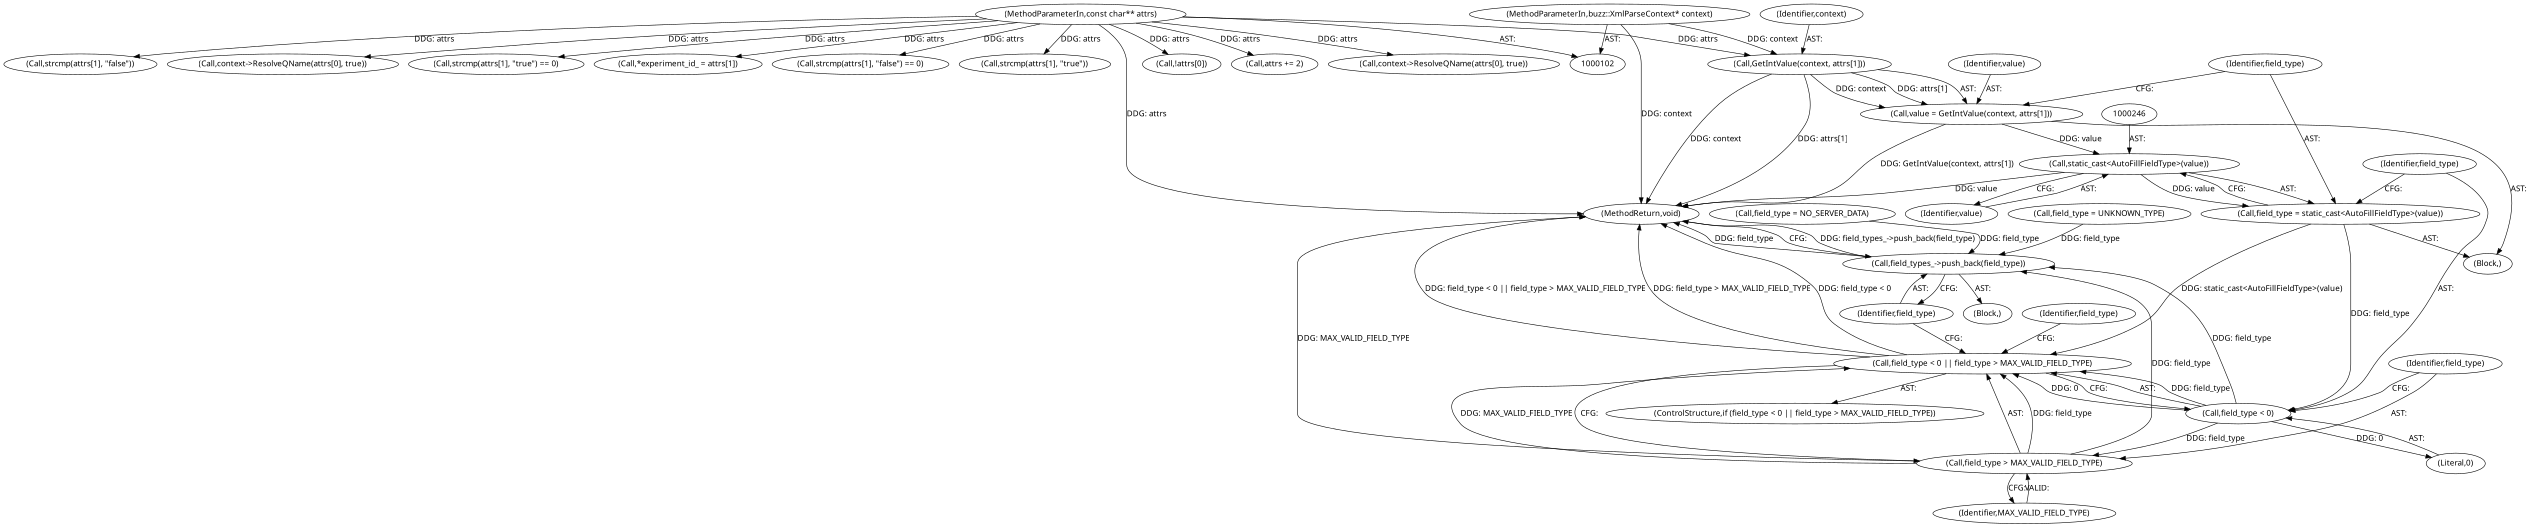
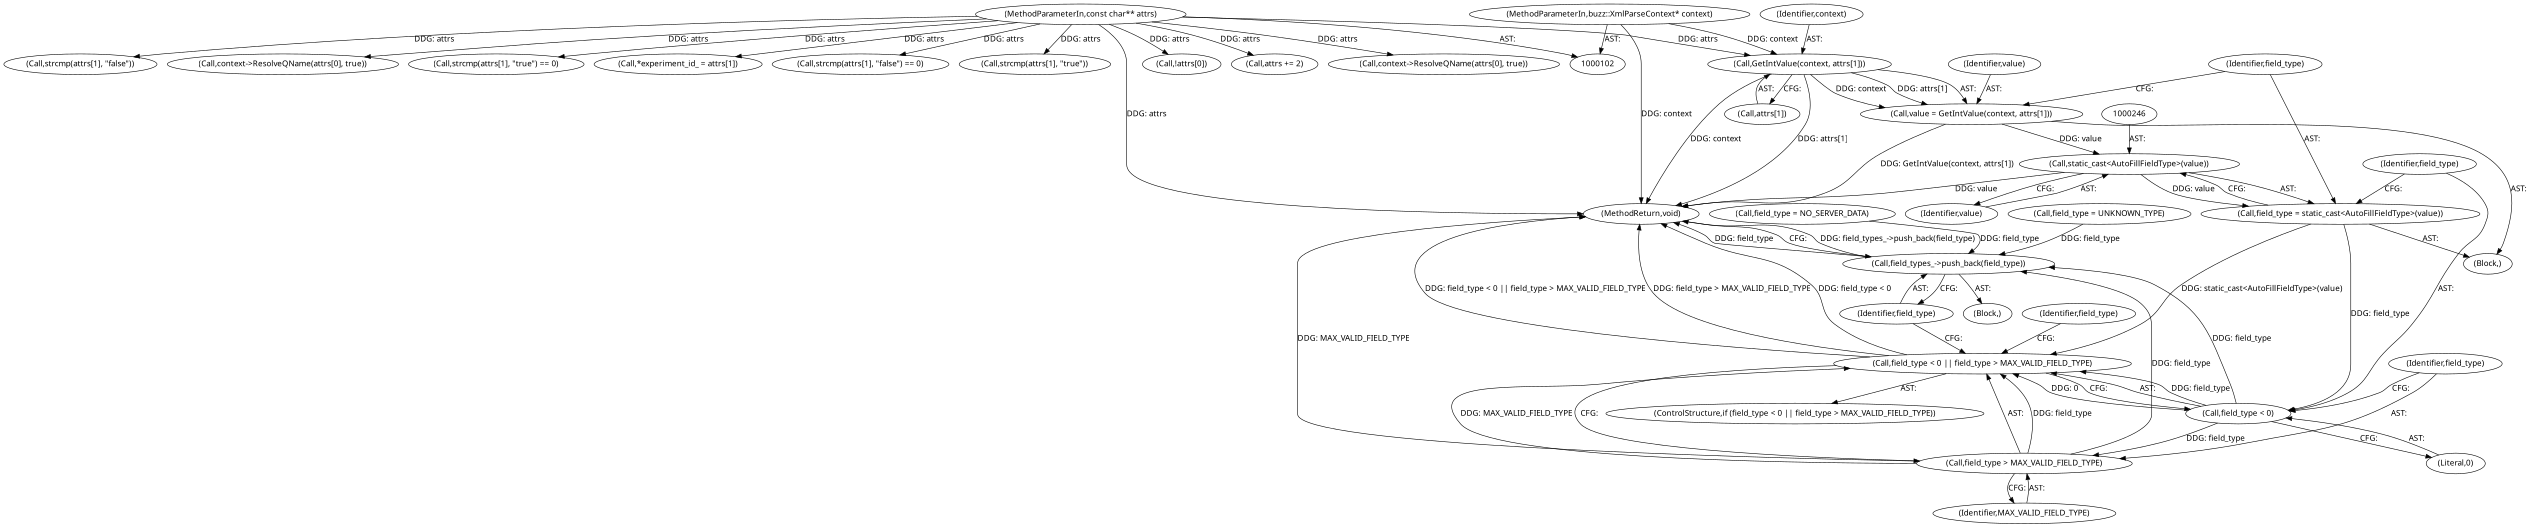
  digraph {
    fontname="Noto Sans"
    node [fontname="Noto Sans"]
    edge [fontname="Noto Sans"]
    n1 [label="(Call,GetIntValue(context, attrs[1]))"]
    n2 [label="(Call,value = GetIntValue(context, attrs[1]))"]
+   n3 [label="(Call,attrs[1])"]
    n4 [label="(MethodReturn,void)"]
    n5 [label="(Call,static_cast<AutoFillFieldType>(value))"]
    n6 [label="(Block,)"]
    n7 [label="(Call,field_types_->push_back(field_type))"]
    n8 [label="(MethodParameterIn,buzz::XmlParseContext* context)"]
    n9 [label=1000102]
    n10 [label="(MethodParameterIn,const char** attrs)"]
    n11 [label="(Call,strcmp(attrs[1], \"true\") == 0)"]
    n12 [label="(Call,*experiment_id_ = attrs[1])"]
    n13 [label="(Call,strcmp(attrs[1], \"false\") == 0)"]
    n14 [label="(Call,strcmp(attrs[1], \"true\"))"]
    n15 [label="(Call,!attrs[0])"]
    n16 [label="(Call,attrs += 2)"]
    n17 [label="(Call,context->ResolveQName(attrs[0], true))"]
    n18 [label="(Call,strcmp(attrs[1], \"false\"))"]
    n19 [label="(Call,context->ResolveQName(attrs[0], true))"]
    n20 [label="(Call,field_type = static_cast<AutoFillFieldType>(value))"]
    n21 [label="(Identifier,value)"]
    n22 [label="(Call,field_type < 0)"]
    n23 [label="(Call,field_type < 0 || field_type > MAX_VALID_FIELD_TYPE)"]
    n24 [label="(Call,field_type > MAX_VALID_FIELD_TYPE)"]
    n25 [label="(Literal,0)"]
    n26 [label="(ControlStructure,if (field_type < 0 || field_type > MAX_VALID_FIELD_TYPE))"]
    n27 [label="(Identifier,MAX_VALID_FIELD_TYPE)"]
    n28 [label="(Identifier,field_type)"]
    n29 [label="(Block,)"]
    n30 [label="(Identifier,field_type)"]
    n31 [label="(Identifier,context)"]
    n32 [label="(Identifier,field_type)"]
    n33 [label="(Call,field_type = UNKNOWN_TYPE)"]
    n34 [label="(Identifier,field_type)"]
    n35 [label="(Call,field_type = NO_SERVER_DATA)"]
    n36 [label="(Identifier,value)"]
    n37 [label="(Identifier,field_type)"]
    1000246
    n1 -> n2 [label="AST: "]
    n1 -> n2 [label="DDG: context"]
    n1 -> n2 [label="DDG: attrs[1]"]
+   n1 -> n3 [label="CFG: "]
    n1 -> n4 [label="DDG: context"]
    n1 -> n4 [label="DDG: attrs[1]"]
    n2 -> n4 [label="DDG: GetIntValue(context, attrs[1])"]
    n2 -> n5 [label="DDG: value"]
    n2 -> n6 [label="AST: "]
+   n3 -> n1 [label="AST: "]
    n4 -> n7 [label="CFG: "]
    n5 -> n4 [label="DDG: value"]
    n5 -> n20 [label="AST: "]
    n5 -> n20 [label="DDG: value"]
    n5 -> n21 [label="CFG: "]
    n7 -> n4 [label="DDG: field_types_->push_back(field_type)"]
    n7 -> n4 [label="DDG: field_type"]
    n7 -> n28 [label="CFG: "]
    n7 -> n29 [label="AST: "]
    n8 -> n1 [label="DDG: context"]
    n8 -> n4 [label="DDG: context"]
    n8 -> n9 [label="AST: "]
    n10 -> n1 [label="DDG: attrs"]
    n10 -> n4 [label="DDG: attrs"]
    n10 -> n9 [label="AST: "]
    n10 -> n11 [label="DDG: attrs"]
    n10 -> n12 [label="DDG: attrs"]
    n10 -> n13 [label="DDG: attrs"]
    n10 -> n14 [label="DDG: attrs"]
    n10 -> n15 [label="DDG: attrs"]
    n10 -> n16 [label="DDG: attrs"]
    n10 -> n17 [label="DDG: attrs"]
    n10 -> n18 [label="DDG: attrs"]
    n10 -> n19 [label="DDG: attrs"]
    n20 -> n5 [label="CFG: "]
    n20 -> n6 [label="AST: "]
    n20 -> n22 [label="DDG: field_type"]
    n20 -> n23 [label="DDG: static_cast<AutoFillFieldType>(value)"]
    n21 -> n5 [label="AST: "]
    n22 -> n7 [label="DDG: field_type"]
    n22 -> n23 [label="AST: "]
    n22 -> n23 [label="DDG: field_type"]
    n22 -> n23 [label="DDG: 0"]
    n22 -> n24 [label="DDG: field_type"]
-   n22 -> n25 [label="DDG: 0"]
+   n22 -> n25 [label="CFG: "]
    n23 -> n4 [label="DDG: field_type > MAX_VALID_FIELD_TYPE"]
    n23 -> n4 [label="DDG: field_type < 0"]
    n23 -> n4 [label="DDG: field_type < 0 || field_type > MAX_VALID_FIELD_TYPE"]
    n23 -> n22 [label="CFG: "]
    n23 -> n24 [label="CFG: "]
    n23 -> n26 [label="AST: "]
    n24 -> n4 [label="DDG: MAX_VALID_FIELD_TYPE"]
    n24 -> n7 [label="DDG: field_type"]
    n24 -> n23 [label="AST: "]
    n24 -> n23 [label="DDG: field_type"]
    n24 -> n23 [label="DDG: MAX_VALID_FIELD_TYPE"]
    n24 -> n27 [label="CFG: "]
    n25 -> n22 [label="AST: "]
-   n27 -> n24 [label="VALID: "]
+   n27 -> n24 [label="AST: "]
    n28 -> n7 [label="AST: "]
    n28 -> n23 [label="CFG: "]
    n30 -> n23 [label="CFG: "]
    n31 -> n1 [label="AST: "]
    n32 -> n22 [label="CFG: "]
    n32 -> n24 [label="AST: "]
    n33 -> n7 [label="DDG: field_type"]
    n34 -> n20 [label="CFG: "]
    n34 -> n22 [label="AST: "]
    n35 -> n7 [label="DDG: field_type"]
    n36 -> n2 [label="AST: "]
    n37 -> n2 [label="CFG: "]
    n37 -> n20 [label="AST: "]
    1000246 -> n5 [label="AST: "]
  }
